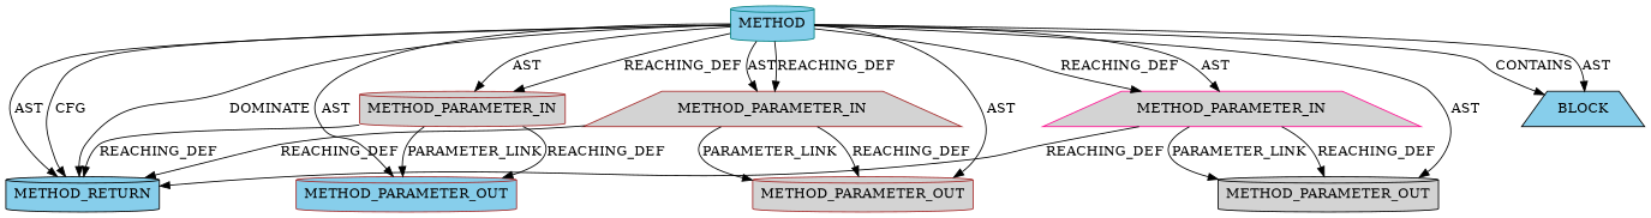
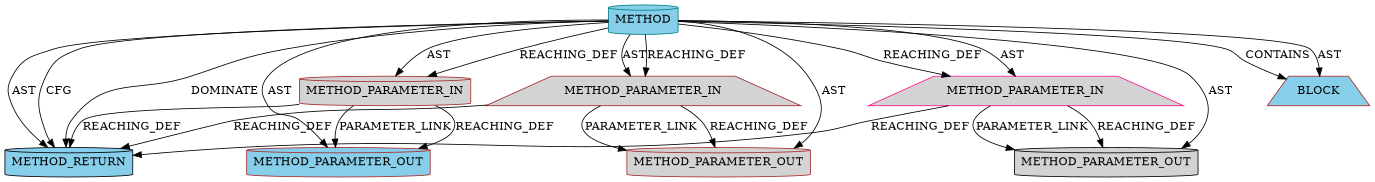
  digraph {
    fontname="DejaVu Serif"
    node [CODE="<empty>" EVALUATION_STRATEGY=BY_VALUE ORDER=2 TYPE_FULL_NAME=ANY color=brown fillcolor=lightgrey fontname="DejaVu Serif" shape=cylinder style=filled IS_VARIADIC=false]
    edge [fontname="DejaVu Serif"]
    n1 [CODE=RET color=black fillcolor=skyblue label=METHOD_RETURN IS_VARIADIC=""]
    n2 [AST_PARENT_FULL_NAME="<global>" AST_PARENT_TYPE=NAMESPACE_BLOCK FILENAME="<empty>" FULL_NAME=strncpy IS_EXTERNAL=true NAME=strncpy ORDER=0 color=teal fillcolor=skyblue label=METHOD EVALUATION_STRATEGY="" TYPE_FULL_NAME="" IS_VARIADIC=""]
    n3 [CODE=p2 INDEX=2 NAME=p2 label=METHOD_PARAMETER_IN]
    n4 [CODE=p2 INDEX=2 NAME=p2 fillcolor=skyblue label=METHOD_PARAMETER_OUT]
    n5 [CODE=p3 INDEX=3 NAME=p3 ORDER=3 label=METHOD_PARAMETER_IN shape=trapezium]
    n6 [CODE=p3 INDEX=3 NAME=p3 ORDER=3 label=METHOD_PARAMETER_OUT]
    n7 [CODE=p1 INDEX=1 NAME=p1 ORDER=1 color=black label=METHOD_PARAMETER_OUT]
    n8 [CODE=p1 INDEX=1 NAME=p1 ORDER=1 color=deeppink label=METHOD_PARAMETER_IN shape=trapezium]
-   n9 [ARGUMENT_INDEX=1 ORDER=1 color=black fillcolor=skyblue label=BLOCK shape=trapezium EVALUATION_STRATEGY="" IS_VARIADIC=""]
+   n9 [ARGUMENT_INDEX=1 ORDER=1 fillcolor=skyblue label=BLOCK shape=trapezium EVALUATION_STRATEGY="" IS_VARIADIC=""]
    n2 -> n1 [label=CFG]
    n2 -> n1 [label=DOMINATE]
    n2 -> n1 [label=AST]
    n2 -> n3 [label=AST]
    n2 -> n3 [label=REACHING_DEF]
    n2 -> n4 [label=AST]
    n2 -> n5 [label=AST]
    n2 -> n5 [label=REACHING_DEF]
    n2 -> n6 [label=AST]
    n2 -> n7 [label=AST]
    n2 -> n8 [label=REACHING_DEF]
    n2 -> n8 [label=AST]
    n2 -> n9 [label=CONTAINS]
    n2 -> n9 [label=AST]
    n3 -> n1 [VARIABLE=p2 label=REACHING_DEF]
    n3 -> n4 [label=PARAMETER_LINK]
    n3 -> n4 [VARIABLE=p2 label=REACHING_DEF]
    n5 -> n1 [VARIABLE=p3 label=REACHING_DEF]
    n5 -> n6 [VARIABLE=p3 label=REACHING_DEF]
    n5 -> n6 [label=PARAMETER_LINK]
    n8 -> n1 [VARIABLE=p1 label=REACHING_DEF]
    n8 -> n7 [label=PARAMETER_LINK]
    n8 -> n7 [VARIABLE=p1 label=REACHING_DEF]
  }
